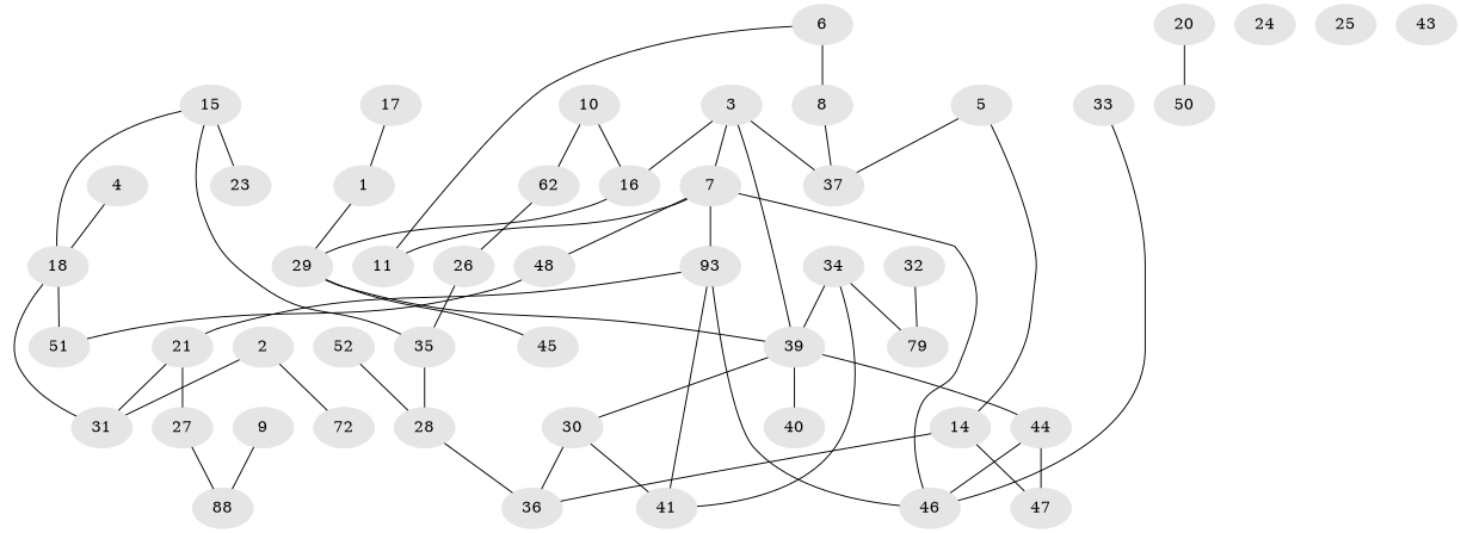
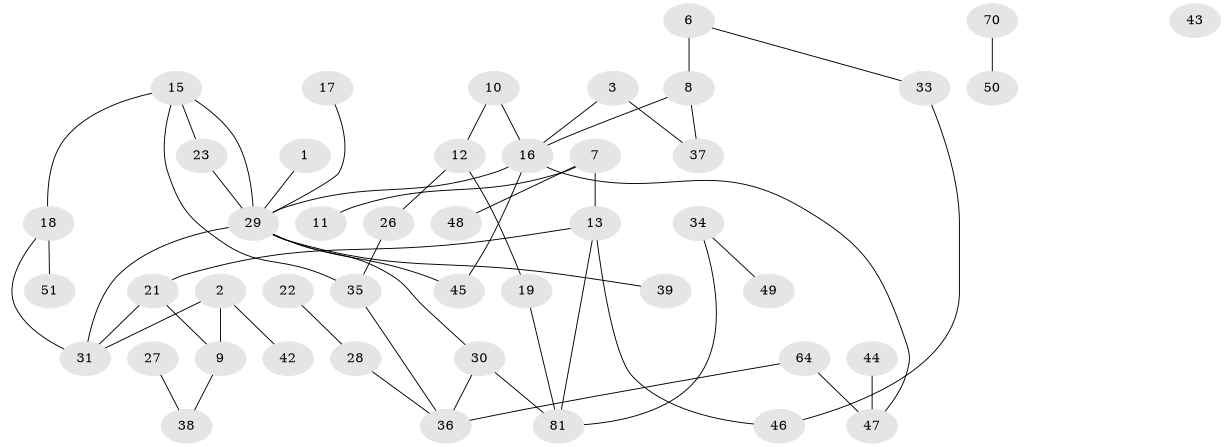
  graph {
    node [color=gray90 style=filled]
    1
    29
    31
    39
    45
    30
    2
    9
-   42 [label=72]
-   38 [label=88]
+   42
+   38
    3
    7
    16
    37
    11
-   13 [label=93]
+   13
    46
    48
    47
-   40
    44
-   4
    18
    51
-   5
-   14
+   14 [label=64]
    36
    6
    8
    21
-   41
+   41 [label=81]
    10
-   12 [label=62]
+   12
+   19
    26
    35
    27
    15
    23
    17
-   20
+   20 [label=70]
    50
-   22 [label=52]
+   22
    28
-   24
-   25
-   32
-   49 [label=79]
+   49
    33
    34
    43
    1 -- 29
+   29 -- 31
    29 -- 39
    29 -- 45
-   39 -- 30
-   39 -- 40
-   39 -- 44
+   29 -- 30
    30 -- 36
    30 -- 41
    2 -- 31
+   2 -- 9
    2 -- 42
    9 -- 38
-   3 -- 39
-   3 -- 7
    3 -- 16
    3 -- 37
    7 -- 11
    7 -- 13
-   7 -- 46
    7 -- 48
    16 -- 29
+   16 -- 45
+   16 -- 47
    13 -- 46
    13 -- 21
    13 -- 41
-   48 -- 51
-   44 -- 46
    44 -- 47
-   4 -- 18
    18 -- 31
    18 -- 51
-   5 -- 37
-   5 -- 14
    14 -- 47
    14 -- 36
-   6 -- 11
+   6 -- 33
    6 -- 8
+   8 -- 16
    8 -- 37
    21 -- 31
-   21 -- 27
+   21 -- 9
    10 -- 16
    10 -- 12
+   12 -- 19
    12 -- 26
+   19 -- 41
    26 -- 35
-   35 -- 28
+   35 -- 36
    27 -- 38
+   15 -- 29
    15 -- 18
    15 -- 35
    15 -- 23
-   17 -- 1
+   23 -- 29
+   17 -- 29
    20 -- 50
    22 -- 28
    28 -- 36
-   32 -- 49
    33 -- 46
-   34 -- 39
    34 -- 41
    34 -- 49
  }
